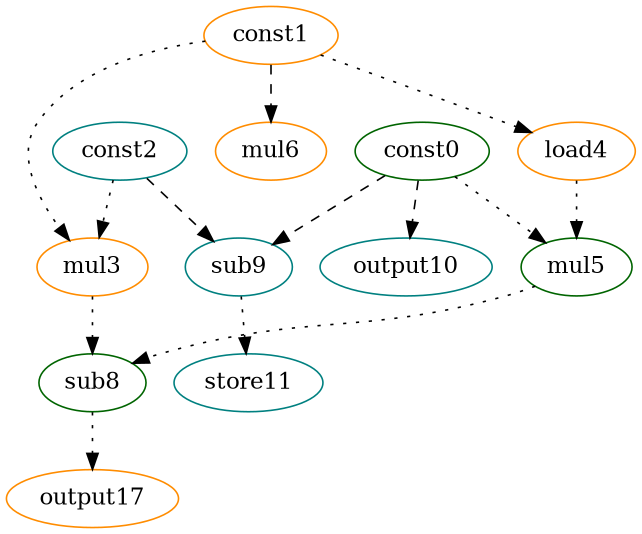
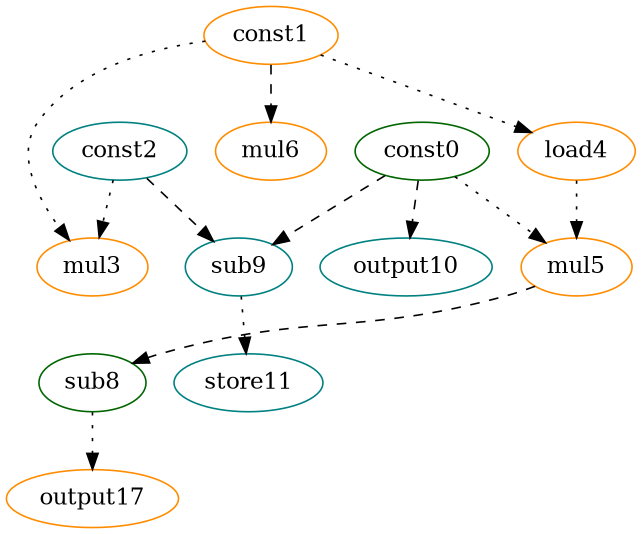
  digraph {
    node [color=darkorange opcode=const]
    edge [operand=0 style=dotted]
    const0 [color=darkgreen]
-   mul5 [color=darkgreen opcode=mul]
+   mul5 [opcode=mul]
    sub9 [color=teal opcode=sub]
    output10 [color=teal opcode=output]
    sub8 [color=darkgreen opcode=sub]
    store11 [color=teal opcode=store]
    mul3 [opcode=mul]
    const1
    load4 [opcode=load]
    mul6 [opcode=mul]
    const2 [color=teal]
    n12 [label=output17 opcode=output]
    const0 -> mul5
    const0 -> sub9 [style=dashed]
    const0 -> output10 [style=dashed]
-   mul5 -> sub8 [operand=1]
+   mul5 -> sub8 [operand=1 style=dashed]
    sub9 -> store11
    sub8 -> n12
-   mul3 -> sub8
    const1 -> mul3
    const1 -> load4
    const1 -> mul6 [style=dashed]
    load4 -> mul5 [operand=1]
    const2 -> sub9 [operand=1 style=dashed]
    const2 -> mul3 [operand=1]
  }
